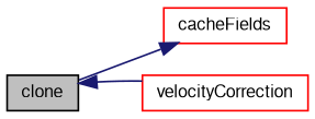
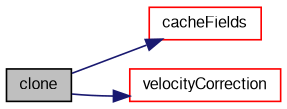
  digraph {
    rankdir=LR
    node [color=red fontname=FreeSans fontsize=10 shape=record]
    edge [color=midnightblue fontname=FreeSans fontsize=10 labelfontname=FreeSans labelfontsize=10 style=solid]
    n1 [color=black fillcolor=grey75 fontcolor=black height=0.2 label=clone style=filled width=0.4]
    n2 [height=0.2 label=cacheFields width=0.4]
    n3 [height=0.2 label=velocityCorrection width=0.4]
    n1 -> n2
-   n3 -> n1
+   n1 -> n3
  }
